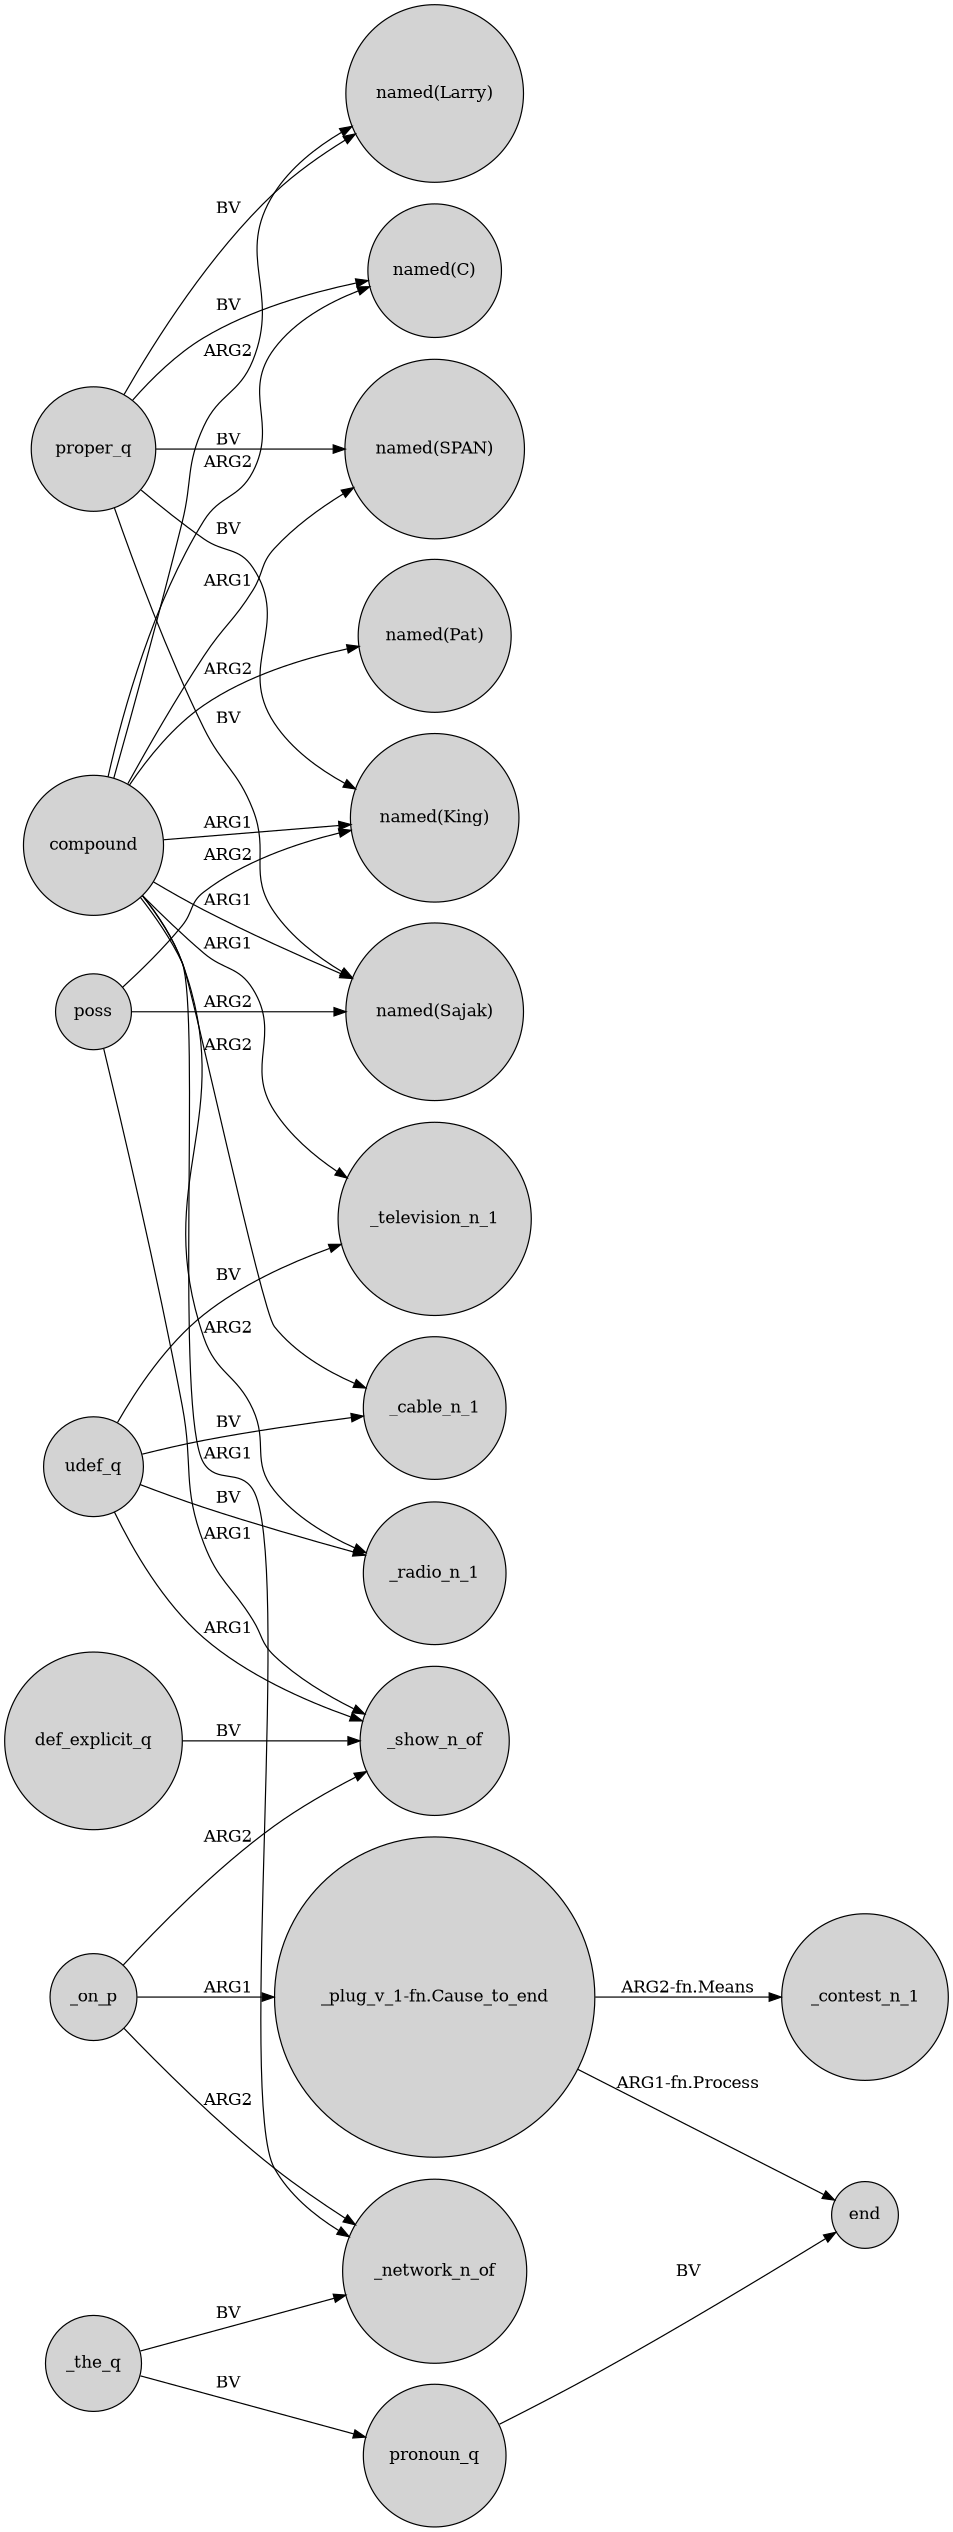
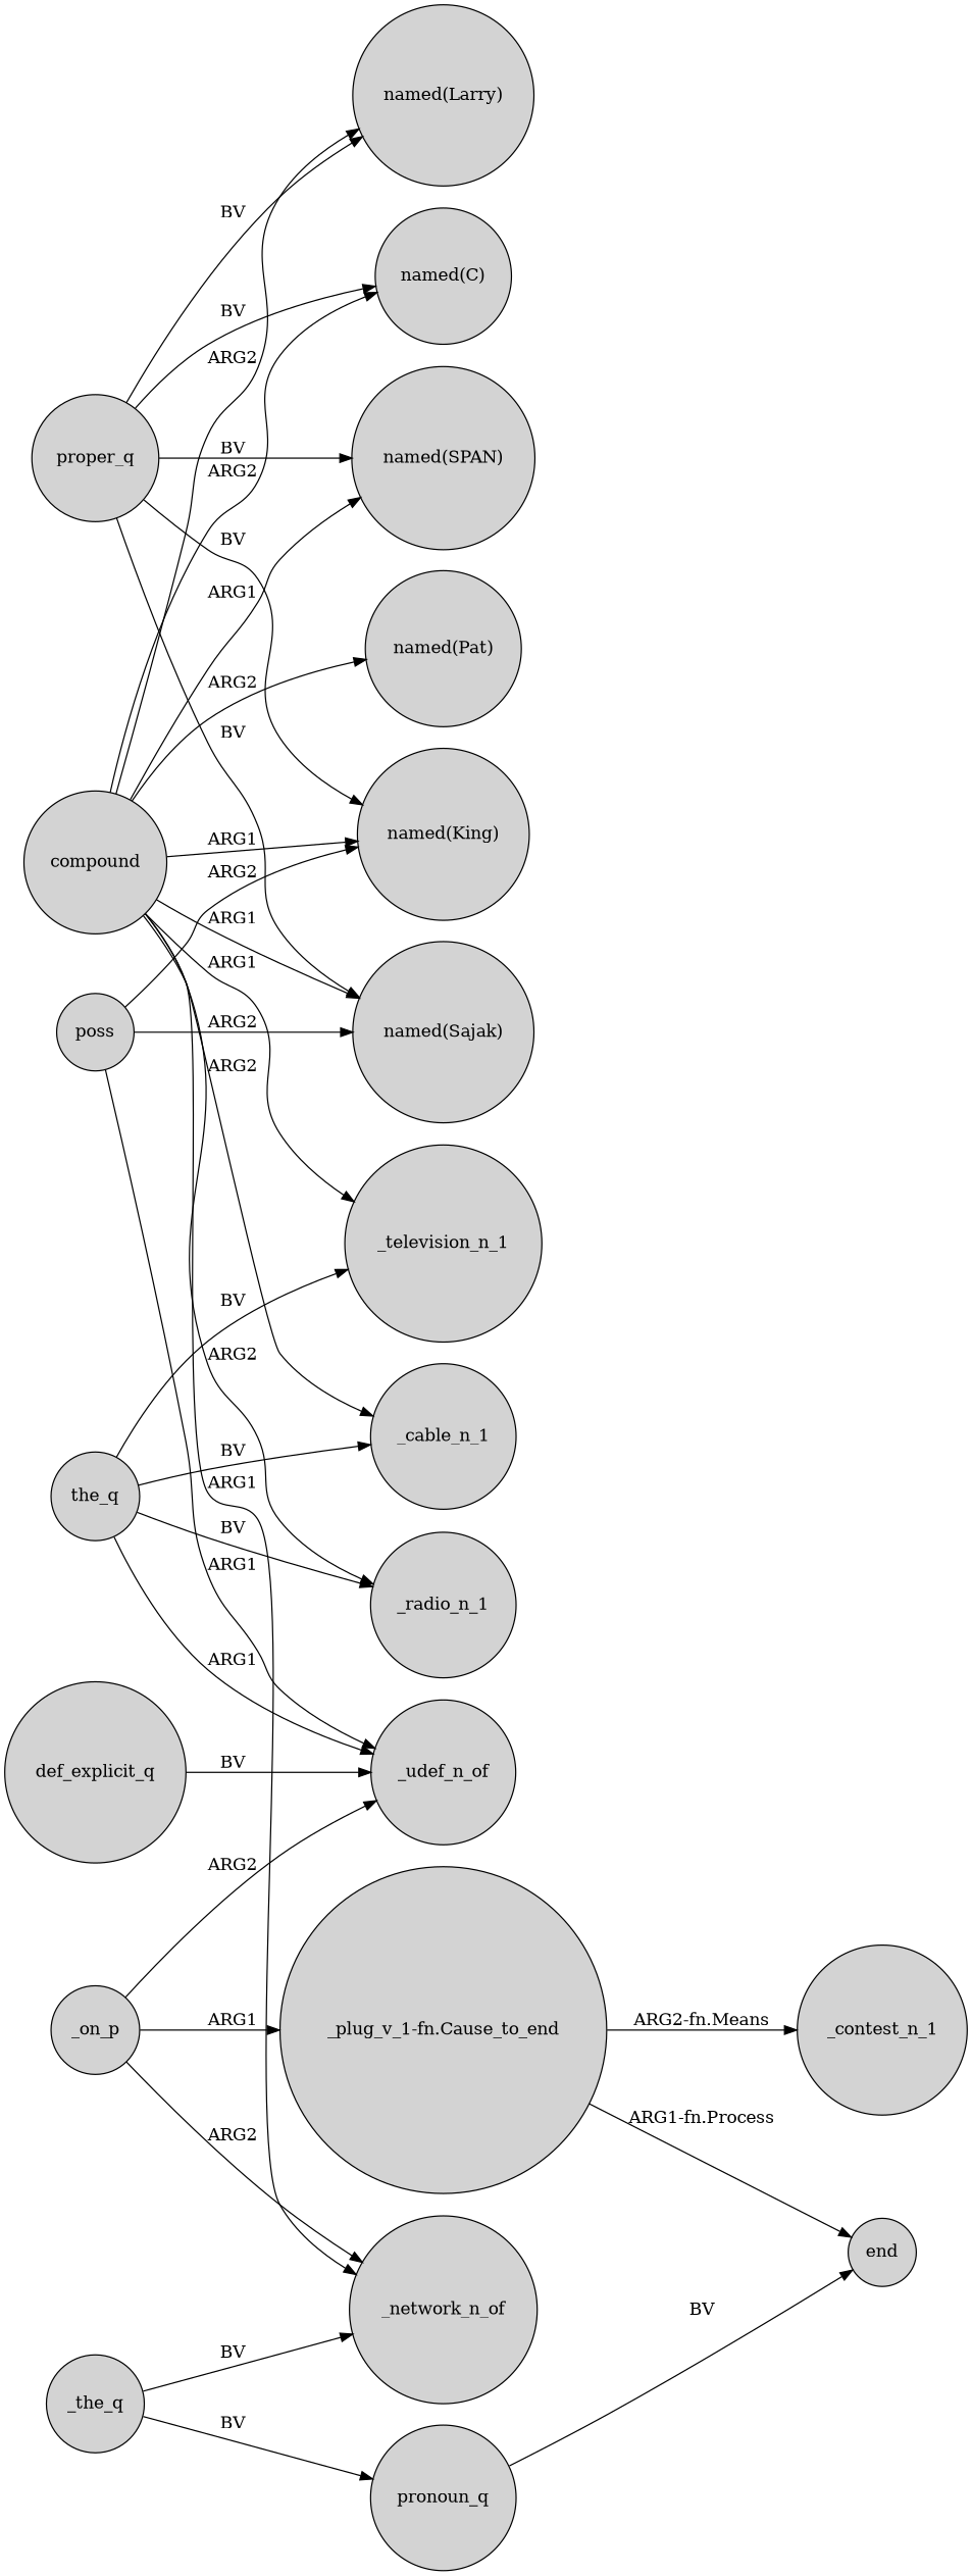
  digraph {
    rankdir=LR
    node [shape=circle style=filled]
    compound
    "named(SPAN)"
    "named(C)"
    _television_n_1
    "named(King)"
    _network_n_of
    "named(Sajak)"
    "named(Pat)"
    _cable_n_1
    "named(Larry)"
    _radio_n_1
    proper_q
-   udef_q
-   _show_n_of
+   udef_q [label=the_q]
+   _show_n_of [label=_udef_n_of]
    "_plug_v_1-fn.Cause_to_end"
    _contest_n_1
    n17 [label=end]
    poss
    _the_q
    pronoun_q
    _on_p
    def_explicit_q
    compound -> "named(SPAN)" [label=ARG1]
    compound -> "named(C)" [label=ARG2]
    compound -> _television_n_1 [label=ARG1]
    compound -> "named(King)" [label=ARG1]
    compound -> _network_n_of [label=ARG1]
    compound -> "named(Sajak)" [label=ARG1]
    compound -> "named(Pat)" [label=ARG2]
    compound -> _cable_n_1 [label=ARG2]
    compound -> "named(Larry)" [label=ARG2]
    compound -> _radio_n_1 [label=ARG2]
    proper_q -> "named(SPAN)" [label=BV]
    proper_q -> "named(C)" [label=BV]
    proper_q -> "named(King)" [label=BV]
    proper_q -> "named(Sajak)" [label=BV]
    proper_q -> "named(Larry)" [label=BV]
    udef_q -> _television_n_1 [label=BV]
    udef_q -> _cable_n_1 [label=BV]
    udef_q -> _radio_n_1 [label=BV]
    udef_q -> _show_n_of [label=ARG1]
    "_plug_v_1-fn.Cause_to_end" -> _contest_n_1 [label="ARG2-fn.Means"]
    "_plug_v_1-fn.Cause_to_end" -> n17 [label="ARG1-fn.Process"]
    poss -> "named(King)" [label=ARG2]
    poss -> "named(Sajak)" [label=ARG2]
    poss -> _show_n_of [label=ARG1]
    _the_q -> _network_n_of [label=BV]
    _the_q -> pronoun_q [label=BV]
    pronoun_q -> n17 [label=BV]
    _on_p -> _network_n_of [label=ARG2]
    _on_p -> _show_n_of [label=ARG2]
    _on_p -> "_plug_v_1-fn.Cause_to_end" [label=ARG1]
    def_explicit_q -> _show_n_of [label=BV]
  }
